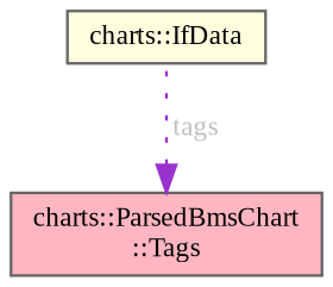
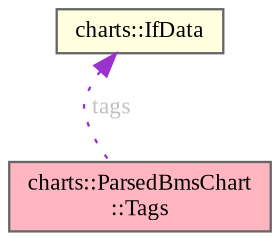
  digraph {
    fontname="Liberation Serif"
    node [color=gray40 fontname="Liberation Serif" fontsize=10 shape=box style=filled]
    n1 [fillcolor=lightyellow fontcolor=black height=0.2 label="charts::IfData" width=0.4]
    n2 [fillcolor=lightpink height=0.2 label="charts::ParsedBmsChart\l::Tags" width=0.4]
-   n2 -> n1 [color=darkorchid3 dir=back fontcolor=grey fontname="Liberation Serif" fontsize=10 label=" tags" labelfontname=Helvetica labelfontsize=10 style=dotted]
+   n1 -> n2 [color=darkorchid3 dir=back fontcolor=grey fontname="Liberation Serif" fontsize=10 label=" tags" labelfontname=Helvetica labelfontsize=10 style=dotted]
  }
